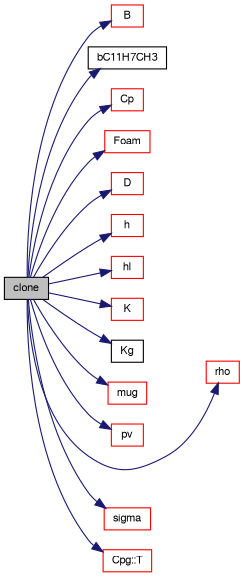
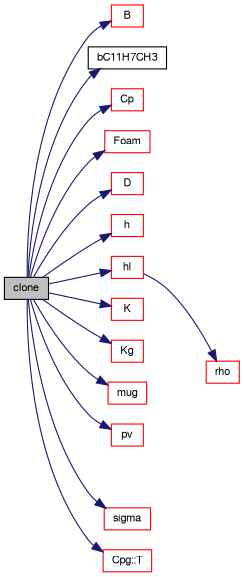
  digraph {
    rankdir=LR
    node [color=red fontname=FreeSans fontsize=10 shape=record]
    edge [color=midnightblue fontname=FreeSans fontsize=10 labelfontname=FreeSans labelfontsize=10 style=solid]
    n1 [color=black fillcolor=grey75 fontcolor=black height=0.2 label=clone style=filled width=0.4]
    n2 [height=0.2 label=B width=0.4]
    n3 [color=black height=0.2 label=bC11H7CH3 width=0.4]
    n4 [height=0.2 label=Cp width=0.4]
    n5 [height=0.2 label=Foam width=0.4]
    n6 [height=0.2 label=D width=0.4]
    n7 [height=0.2 label=h width=0.4]
    n8 [height=0.2 label=hl width=0.4]
    n9 [height=0.2 label=K width=0.4]
-   n10 [color=black height=0.2 label=Kg width=0.4]
+   n10 [height=0.2 label=Kg width=0.4]
    n11 [height=0.2 label=mug width=0.4]
    n12 [height=0.2 label=pv width=0.4]
    n13 [height=0.2 label=rho width=0.4]
    n14 [height=0.2 label=sigma width=0.4]
    n15 [height=0.2 label="Cpg::T" width=0.4]
    n1 -> n2
    n1 -> n3
    n1 -> n4
    n1 -> n5
    n1 -> n6
    n1 -> n7
    n1 -> n8
    n1 -> n9
    n1 -> n10
    n1 -> n11
    n1 -> n12
-   n1 -> n13
+   n8 -> n13
    n1 -> n14
    n1 -> n15
  }
